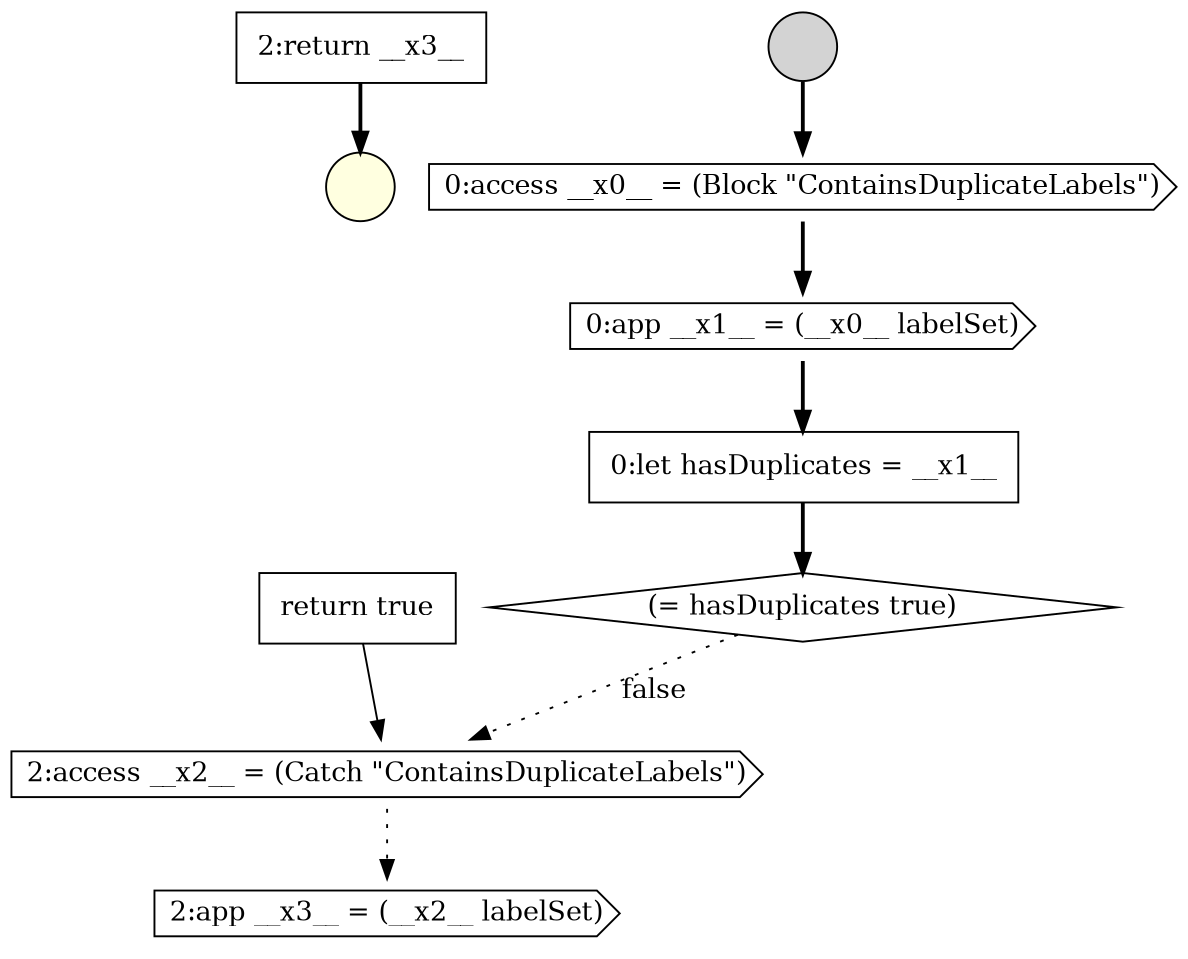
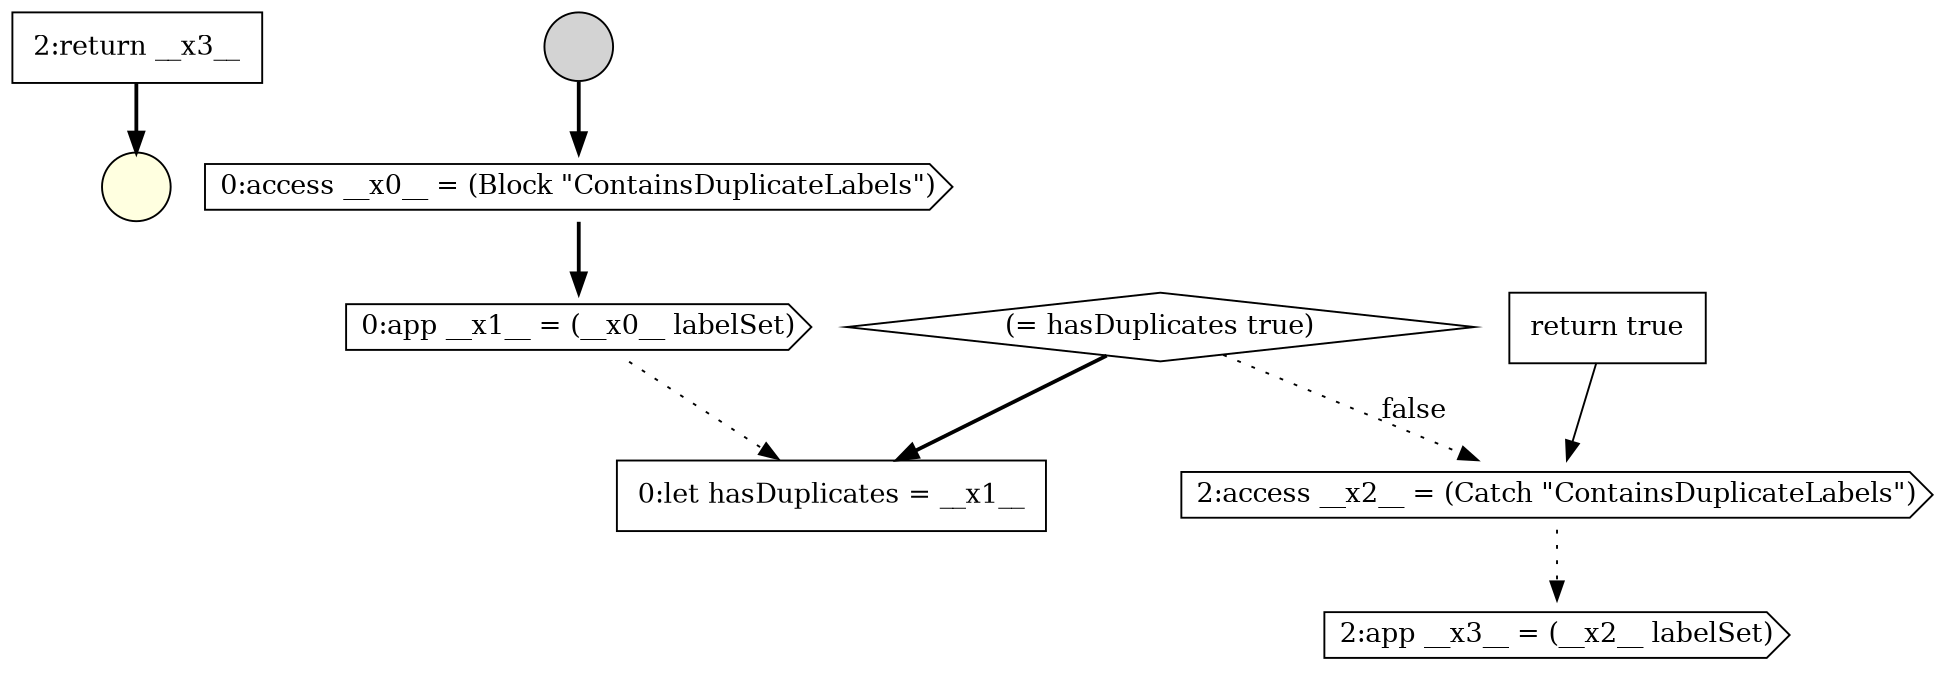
  digraph {
    node [color=black fillcolor=white shape=cds style=filled]
    edge [color=black style=bold]
    n1 [label=<<font color="black">     <table border="0" cellborder="1" cellspacing="0" cellpadding="10">       <tr><td align="left">2:return __x3__</td></tr>     </table>   </font>> margin=0 shape=none]
    n2 [fillcolor=lightyellow label=" " shape=circle]
    n3 [label=<<font color="black">0:access __x0__ = (Block &quot;ContainsDuplicateLabels&quot;)</font>>]
    n4 [label=<<font color="black">0:app __x1__ = (__x0__ labelSet)</font>>]
    n5 [label=<<font color="black">     <table border="0" cellborder="1" cellspacing="0" cellpadding="10">       <tr><td align="left">0:let hasDuplicates = __x1__</td></tr>     </table>   </font>> margin=0 shape=none]
    n6 [fillcolor=lightgrey label=" " shape=circle]
    n7 [label=<<font color="black">2:app __x3__ = (__x2__ labelSet)</font>>]
    n8 [label=<<font color="black">(= hasDuplicates true)</font>> shape=diamond]
    n9 [label=<<font color="black">2:access __x2__ = (Catch &quot;ContainsDuplicateLabels&quot;)</font>>]
    n10 [label=<<font color="black">     <table border="0" cellborder="1" cellspacing="0" cellpadding="10">       <tr><td align="left">return true</td></tr>     </table>   </font>> margin=0 shape=none]
    n1 -> n2
    n3 -> n4
-   n4 -> n5
-   n5 -> n8
+   n4 -> n5 [style=dotted]
+   n8 -> n5
    n6 -> n3
    n8 -> n9 [label=<<font color="black">false</font>> style=dotted]
    n9 -> n7 [style=dotted]
    n10 -> n9 [style=solid]
  }
